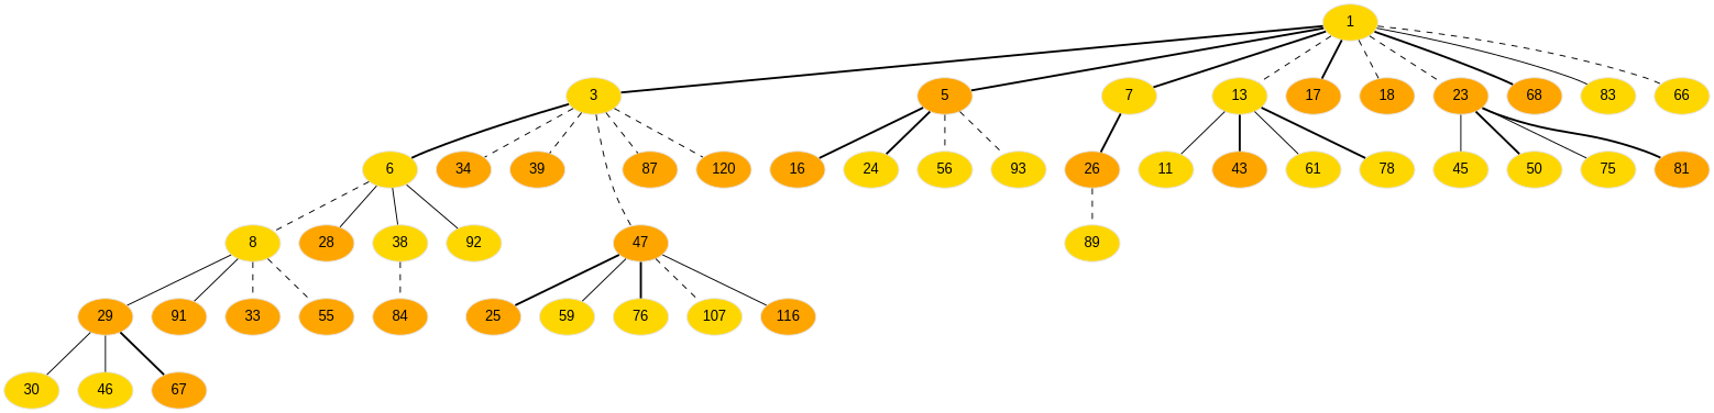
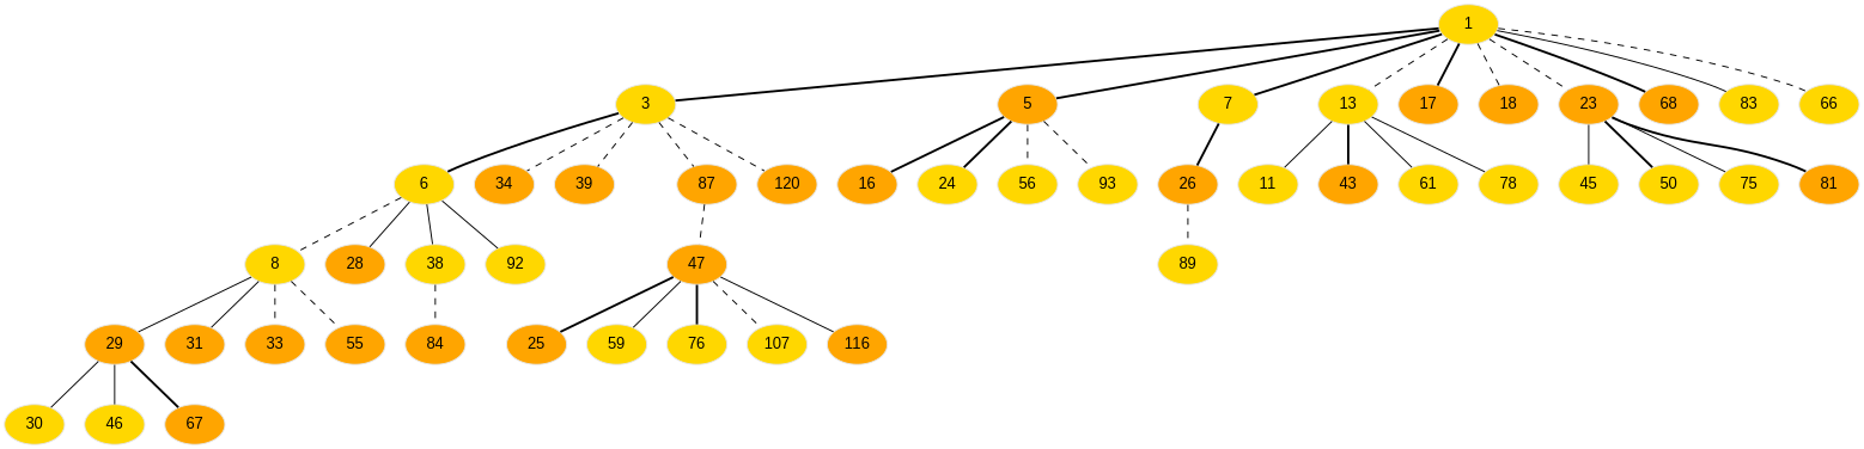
  graph {
    fontname="Liberation Sans"
    node [color=gray90 fillcolor=gold fontname="Liberation Sans" style=filled]
    edge [fontname="Liberation Sans" style=dashed]
    1 [super="+2+4"]
    3 [super="+22+12"]
    5 [fillcolor=orange]
    7 [super="+52+62"]
    13 [super="+44+42+15"]
    17 [fillcolor=orange]
    18 [fillcolor=orange]
    23 [fillcolor=orange super="+104+95+48+32"]
    68 [fillcolor=orange]
    83
    n11 [label=66]
    6 [super="+74+10"]
    34 [fillcolor=orange super="+71"]
    39 [fillcolor=orange super="+97+66"]
    47 [fillcolor=orange super="+51+85"]
    87 [fillcolor=orange super="+121"]
    120 [fillcolor=orange]
    16 [fillcolor=orange super="+40"]
    24
    56
    93 [super="+106+108"]
    26 [fillcolor=orange]
    11 [super="+105+98+90"]
    43 [fillcolor=orange]
    61 [super="+102"]
    78
    45 [super="+49"]
    50 [super="+118"]
    75
    81 [fillcolor=orange super="+88"]
    8 [super="+80+14+19+36+9"]
    28 [fillcolor=orange]
    38 [super="+69+60"]
    92
    25 [fillcolor=orange super="+110+41"]
    59
    76 [super="+122"]
    107
    116 [fillcolor=orange]
    29 [fillcolor=orange]
-   31 [fillcolor=orange super="+54+37" label=91]
+   31 [fillcolor=orange super="+54+37"]
    33 [fillcolor=orange super="+94+112"]
    55 [fillcolor=orange super="+63+77+91"]
    84 [fillcolor=orange]
    89
    30
    46
    67 [fillcolor=orange]
    1 -- 3 [style=bold]
    1 -- 5 [style=bold]
    1 -- 7 [style=bold]
    1 -- 13
    1 -- 17 [style=bold]
    1 -- 18
    1 -- 23
    1 -- 68 [style=bold]
    1 -- 83 [style=solid]
    1 -- n11
    3 -- 6 [style=bold]
    3 -- 34
    3 -- 39
-   3 -- 47
+   87 -- 47
    3 -- 87
    3 -- 120
    5 -- 16 [style=bold]
    5 -- 24 [style=bold]
    5 -- 56
    5 -- 93
    7 -- 26 [style=bold]
    13 -- 11 [style=solid]
    13 -- 43 [style=bold]
    13 -- 61 [style=solid]
-   13 -- 78 [style=bold]
+   13 -- 78 [style=solid]
    23 -- 45 [style=solid]
    23 -- 50 [style=bold]
    23 -- 75 [style=solid]
    23 -- 81 [style=bold]
    6 -- 8
    6 -- 28 [style=solid]
    6 -- 38 [style=solid]
    6 -- 92 [style=solid]
    47 -- 25 [style=bold]
    47 -- 59 [style=solid]
    47 -- 76 [style=bold]
    47 -- 107
    47 -- 116 [style=solid]
    26 -- 89
    8 -- 29 [style=solid]
    8 -- 31 [style=solid]
    8 -- 33
    8 -- 55
    38 -- 84
    29 -- 30 [style=solid]
    29 -- 46 [style=solid]
    29 -- 67 [style=bold]
  }
